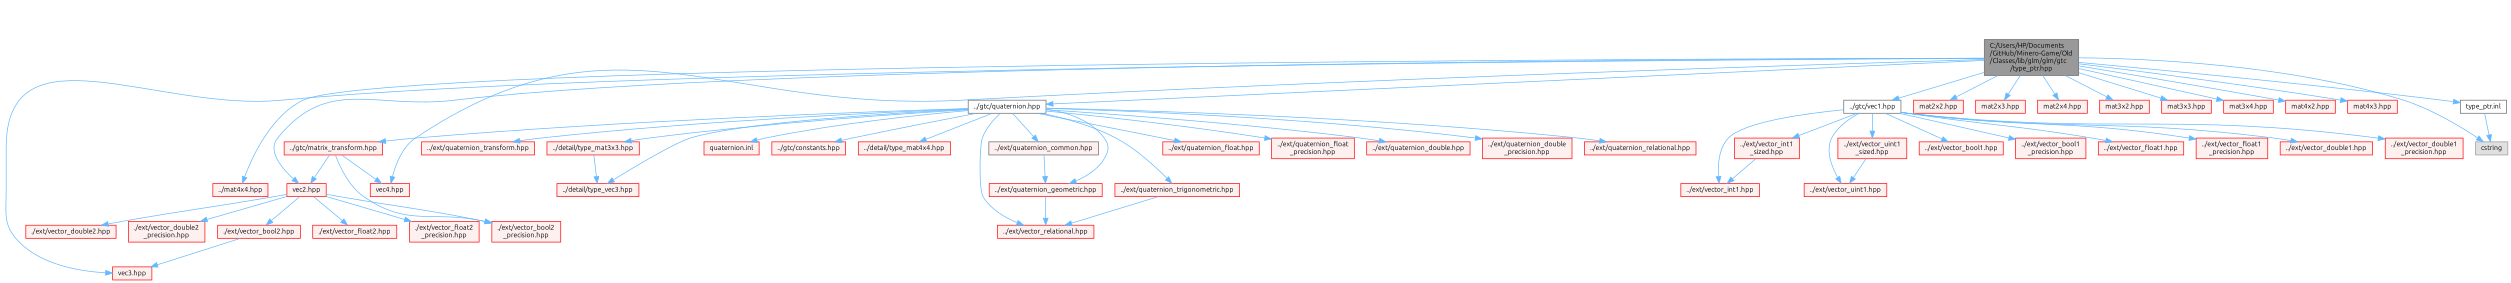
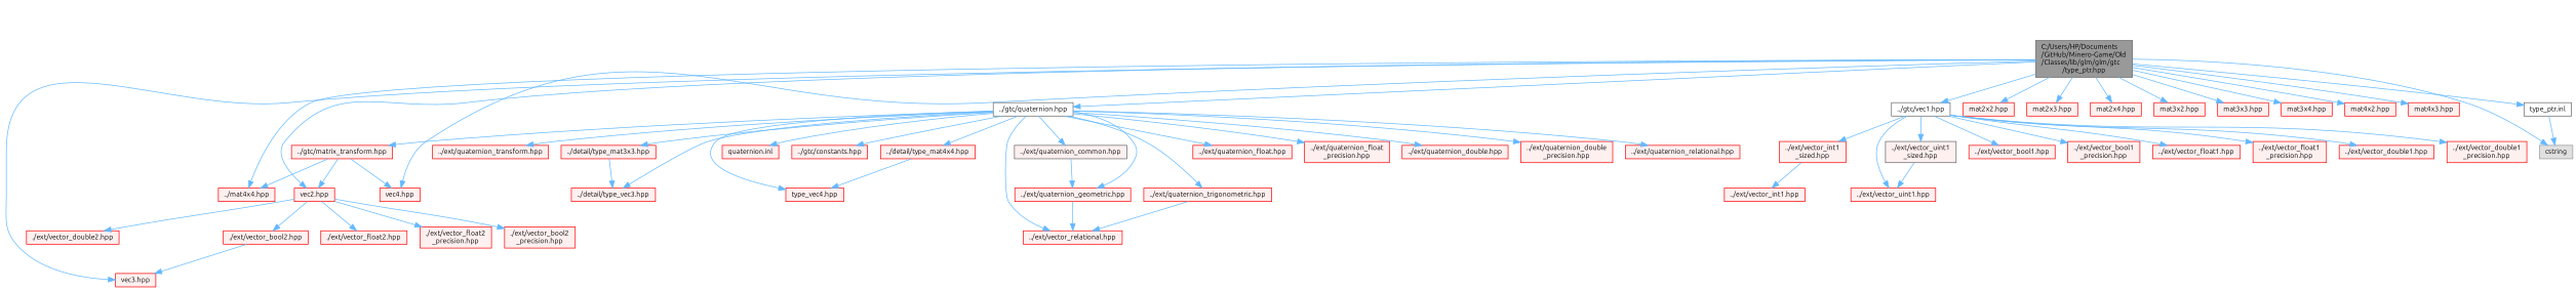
  digraph {
    fontname=Ubuntu
    node [color=red fillcolor="#FFF0F0" fontname=Ubuntu fontsize=10 shape=box style=filled]
    edge [color=steelblue1 fontname=Ubuntu fontsize=10 labelfontname=Helvetica labelfontsize=10 style=solid]
    n1 [color=gray40 fillcolor=grey60 fontcolor=black height=0.2 label="C:/Users/HP/Documents\l/GitHub/Minero-Game/Old\l/Classes/lib/glm/glm/gtc\l/type_ptr.hpp" width=0.4]
    n2 [color=grey40 fillcolor=white height=0.2 label="../gtc/quaternion.hpp" width=0.4]
    n3 [height=0.2 label="../mat4x4.hpp" width=0.4]
    n4 [height=0.2 label="vec2.hpp" width=0.4]
    n5 [height=0.2 label="vec3.hpp" width=0.4]
    n6 [height=0.2 label="vec4.hpp" width=0.4]
    n7 [color=grey40 fillcolor=white height=0.2 label="../gtc/vec1.hpp" width=0.4]
    n8 [height=0.2 label="mat2x2.hpp" width=0.4]
    n9 [height=0.2 label="mat2x3.hpp" width=0.4]
    n10 [height=0.2 label="mat2x4.hpp" width=0.4]
    n11 [height=0.2 label="mat3x2.hpp" width=0.4]
    n12 [height=0.2 label="mat3x3.hpp" width=0.4]
    n13 [height=0.2 label="mat3x4.hpp" width=0.4]
    n14 [height=0.2 label="mat4x2.hpp" width=0.4]
    n15 [height=0.2 label="mat4x3.hpp" width=0.4]
    n16 [color=grey60 fillcolor="#E0E0E0" height=0.2 label=cstring width=0.4]
    n17 [color=grey40 fillcolor=white height=0.2 label="type_ptr.inl" width=0.4]
    n18 [height=0.2 label="../gtc/constants.hpp" width=0.4]
    n19 [height=0.2 label="../gtc/matrix_transform.hpp" width=0.4]
    n20 [height=0.2 label="../ext/vector_relational.hpp" width=0.4]
    n21 [color=grey40 height=0.2 label="../ext/quaternion_common.hpp" width=0.4]
    n22 [height=0.2 label="../ext/quaternion_geometric.hpp" width=0.4]
    n23 [height=0.2 label="../ext/quaternion_float.hpp" width=0.4]
    n24 [height=0.2 label="../ext/quaternion_float\l_precision.hpp" width=0.4]
    n25 [height=0.2 label="../ext/quaternion_double.hpp" width=0.4]
    n26 [height=0.2 label="../ext/quaternion_double\l_precision.hpp" width=0.4]
    n27 [height=0.2 label="../ext/quaternion_relational.hpp" width=0.4]
    n28 [height=0.2 label="../ext/quaternion_trigonometric.hpp" width=0.4]
    n29 [height=0.2 label="../ext/quaternion_transform.hpp" width=0.4]
    n30 [height=0.2 label="../detail/type_mat3x3.hpp" width=0.4]
    n31 [height=0.2 label="../detail/type_vec3.hpp" width=0.4]
    n32 [height=0.2 label="../detail/type_mat4x4.hpp" width=0.4]
+   n33 [height=0.2 label="type_vec4.hpp" width=0.4]
    n34 [height=0.2 label="quaternion.inl" width=0.4]
    n35 [height=0.2 label="./ext/vector_bool2.hpp" width=0.4]
    n36 [height=0.2 label="./ext/vector_bool2\l_precision.hpp" width=0.4]
    n37 [height=0.2 label="./ext/vector_float2.hpp" width=0.4]
    n38 [height=0.2 label="./ext/vector_float2\l_precision.hpp" width=0.4]
    n39 [height=0.2 label="./ext/vector_double2.hpp" width=0.4]
-   n40 [height=0.2 label="./ext/vector_double2\l_precision.hpp" width=0.4]
    n41 [height=0.2 label="../ext/vector_bool1.hpp" width=0.4]
    n42 [height=0.2 label="../ext/vector_bool1\l_precision.hpp" width=0.4]
    n43 [height=0.2 label="../ext/vector_float1.hpp" width=0.4]
    n44 [height=0.2 label="../ext/vector_float1\l_precision.hpp" width=0.4]
    n45 [height=0.2 label="../ext/vector_double1.hpp" width=0.4]
    n46 [height=0.2 label="../ext/vector_double1\l_precision.hpp" width=0.4]
    n47 [height=0.2 label="../ext/vector_int1.hpp" width=0.4]
    n48 [height=0.2 label="../ext/vector_int1\l_sized.hpp" width=0.4]
    n49 [height=0.2 label="../ext/vector_uint1.hpp" width=0.4]
-   n50 [height=0.2 label="../ext/vector_uint1\l_sized.hpp" width=0.4]
+   n50 [color=grey40 height=0.2 label="../ext/vector_uint1\l_sized.hpp" width=0.4]
    n1 -> n2
    n1 -> n3
    n1 -> n4
    n1 -> n5
    n1 -> n6
    n1 -> n7
    n1 -> n8
    n1 -> n9
    n1 -> n10
    n1 -> n11
    n1 -> n12
    n1 -> n13
    n1 -> n14
    n1 -> n15
    n1 -> n16
    n1 -> n17
    n2 -> n18
    n2 -> n19
    n2 -> n20
    n2 -> n21
    n2 -> n22
    n2 -> n23
    n2 -> n24
    n2 -> n25
    n2 -> n26
    n2 -> n27
    n2 -> n28
    n2 -> n29
    n2 -> n30
    n2 -> n31
    n2 -> n32
+   n2 -> n33
    n2 -> n34
    n4 -> n35
    n4 -> n36
    n4 -> n37
    n4 -> n38
    n4 -> n39
-   n4 -> n40
    n7 -> n41
    n7 -> n42
    n7 -> n43
    n7 -> n44
    n7 -> n45
    n7 -> n46
-   n7 -> n47
    n7 -> n48
    n7 -> n49
    n7 -> n50
    n17 -> n16
-   n19 -> n36
+   n19 -> n3
    n19 -> n4
    n19 -> n6
    n21 -> n22
    n22 -> n20
    n28 -> n20
    n30 -> n31
+   n32 -> n33
    n35 -> n5
    n48 -> n47
    n50 -> n49
  }
